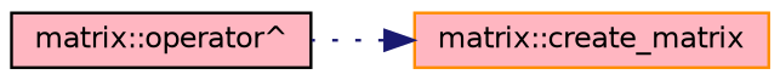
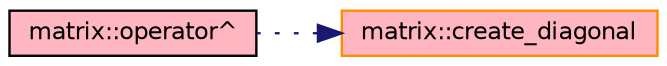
  digraph {
    rankdir=RL
    node [fillcolor=lightpink fontname=Helvetica fontsize=10 shape=record style=filled]
-   n1 [color=darkorange fontcolor=black height=0.2 label="matrix::create_matrix" width=0.4]
+   n1 [color=darkorange fontcolor=black height=0.2 label="matrix::create_diagonal" width=0.4]
    n2 [color=black height=0.2 label="matrix::operator^" width=0.4]
    n1 -> n2 [color=midnightblue dir=back fontname=Helvetica fontsize=10 labelfontname=Helvetica labelfontsize=10 style=dotted]
  }
